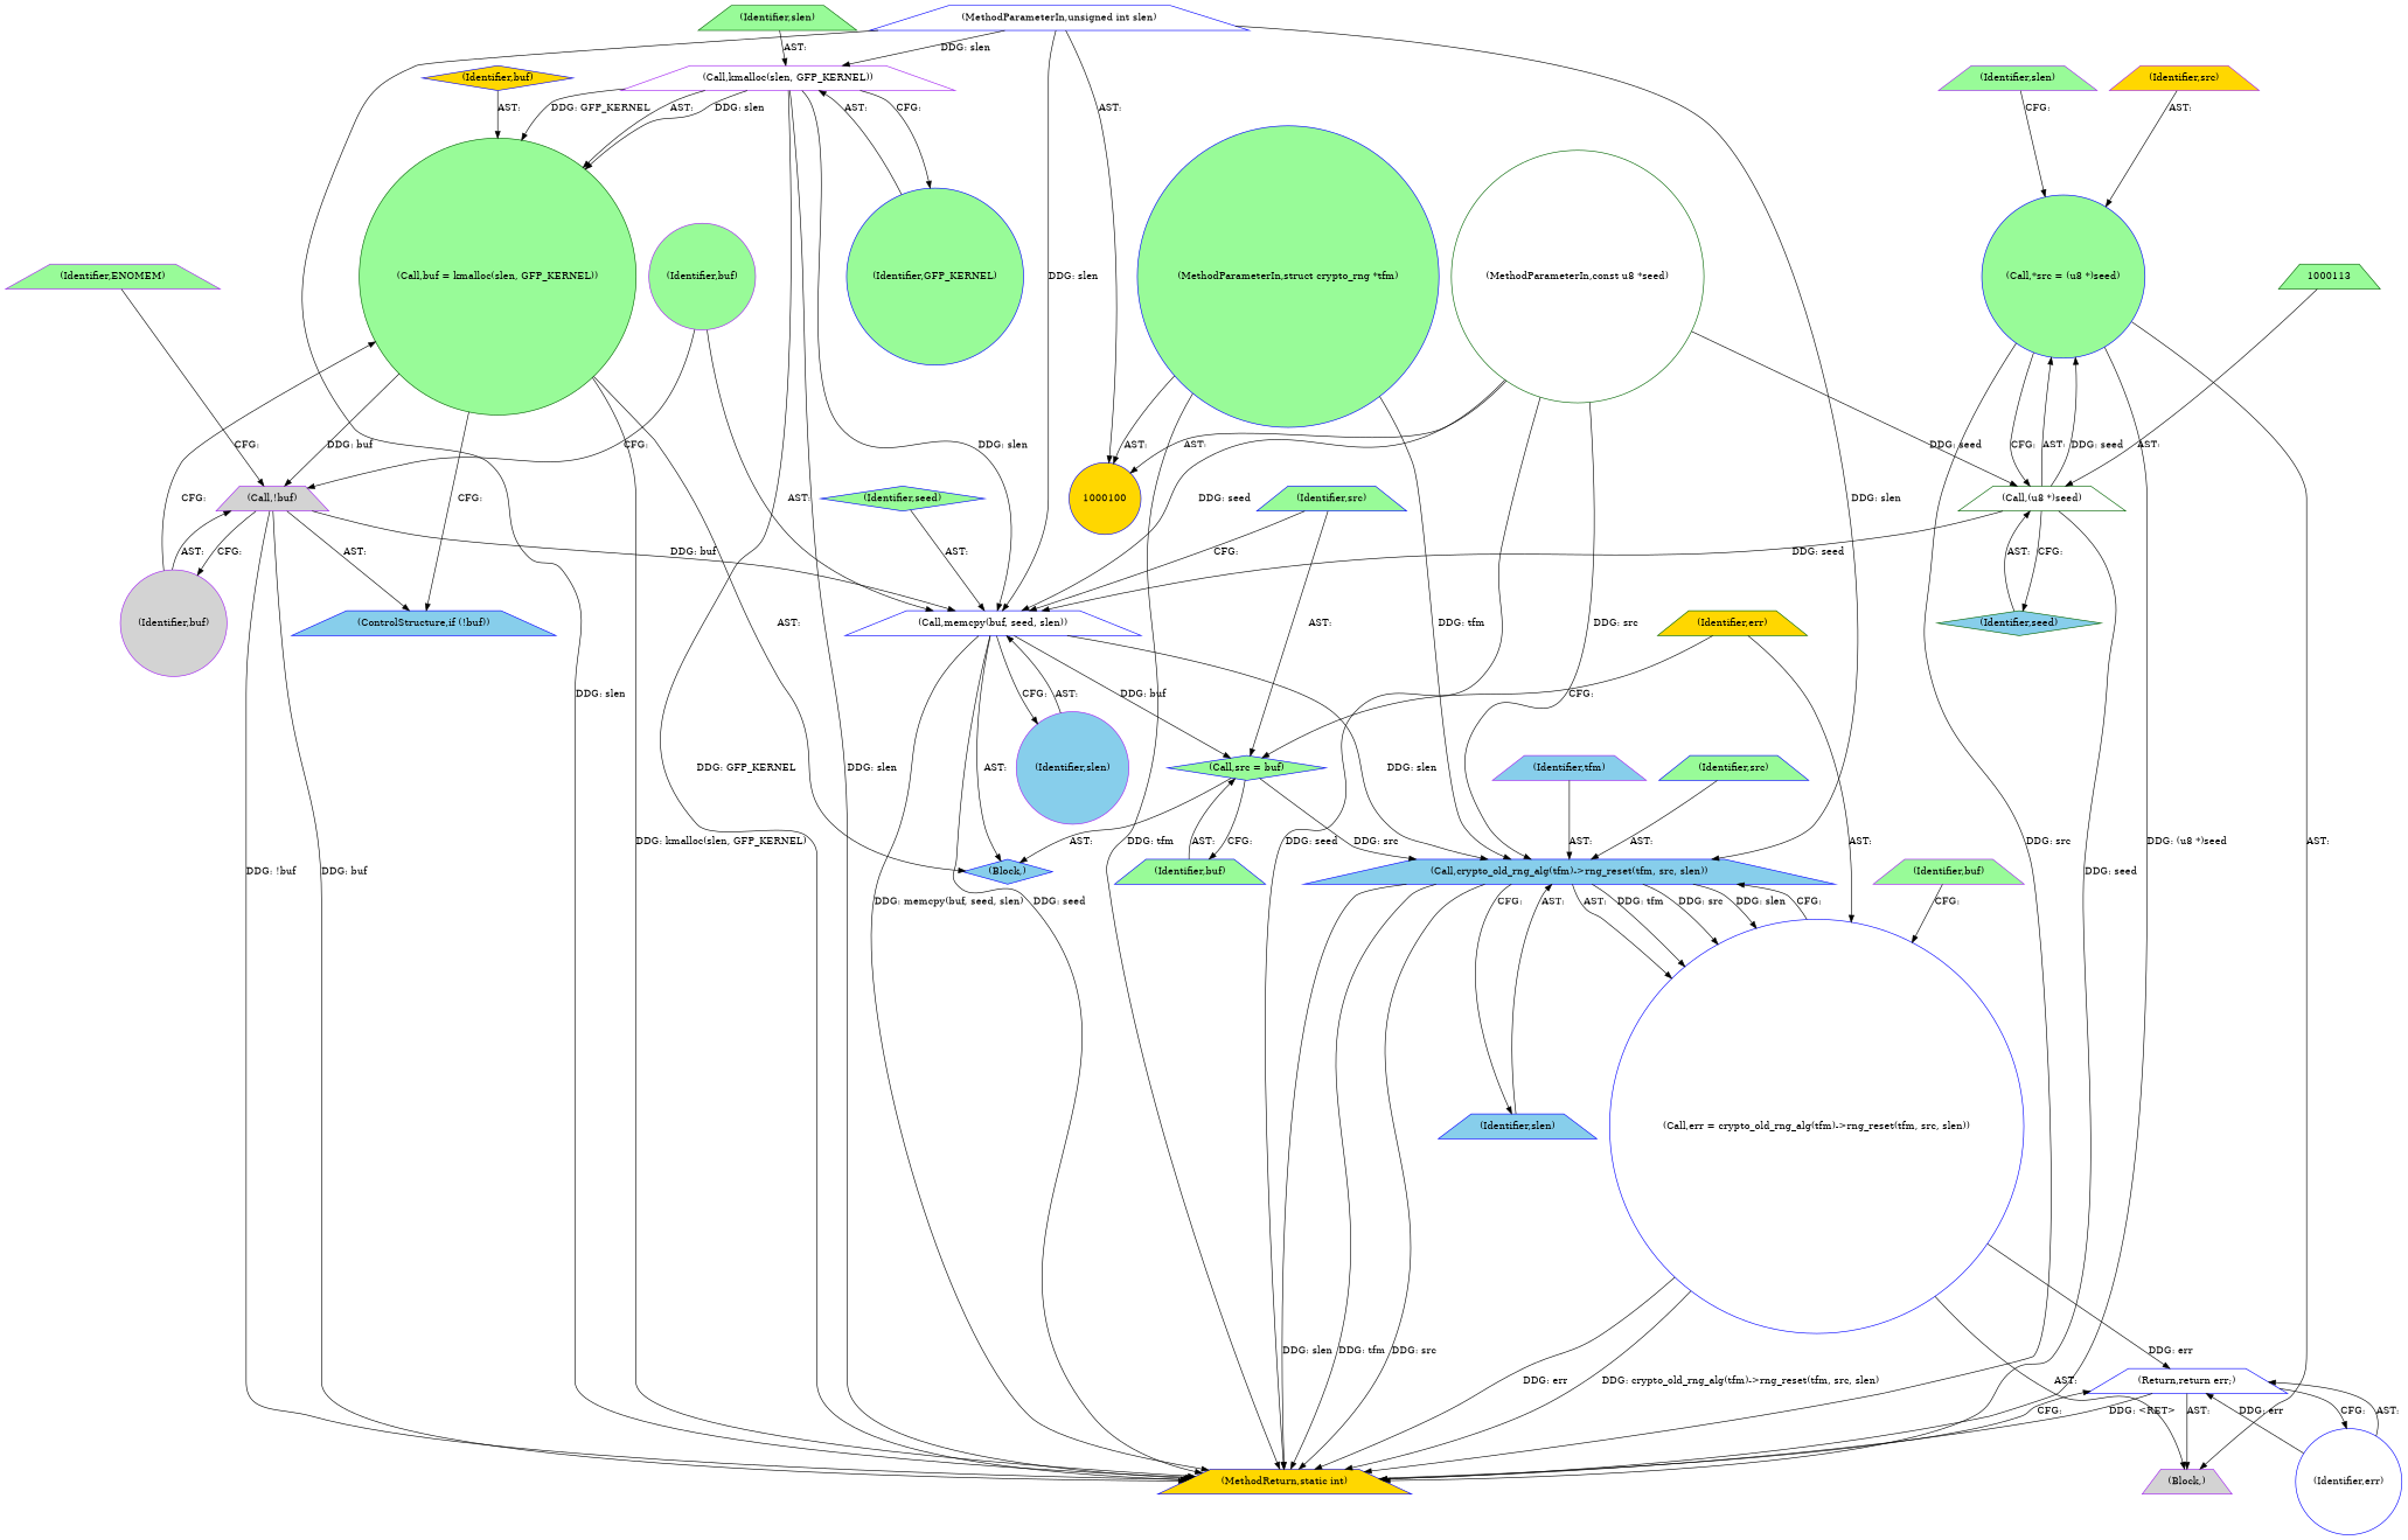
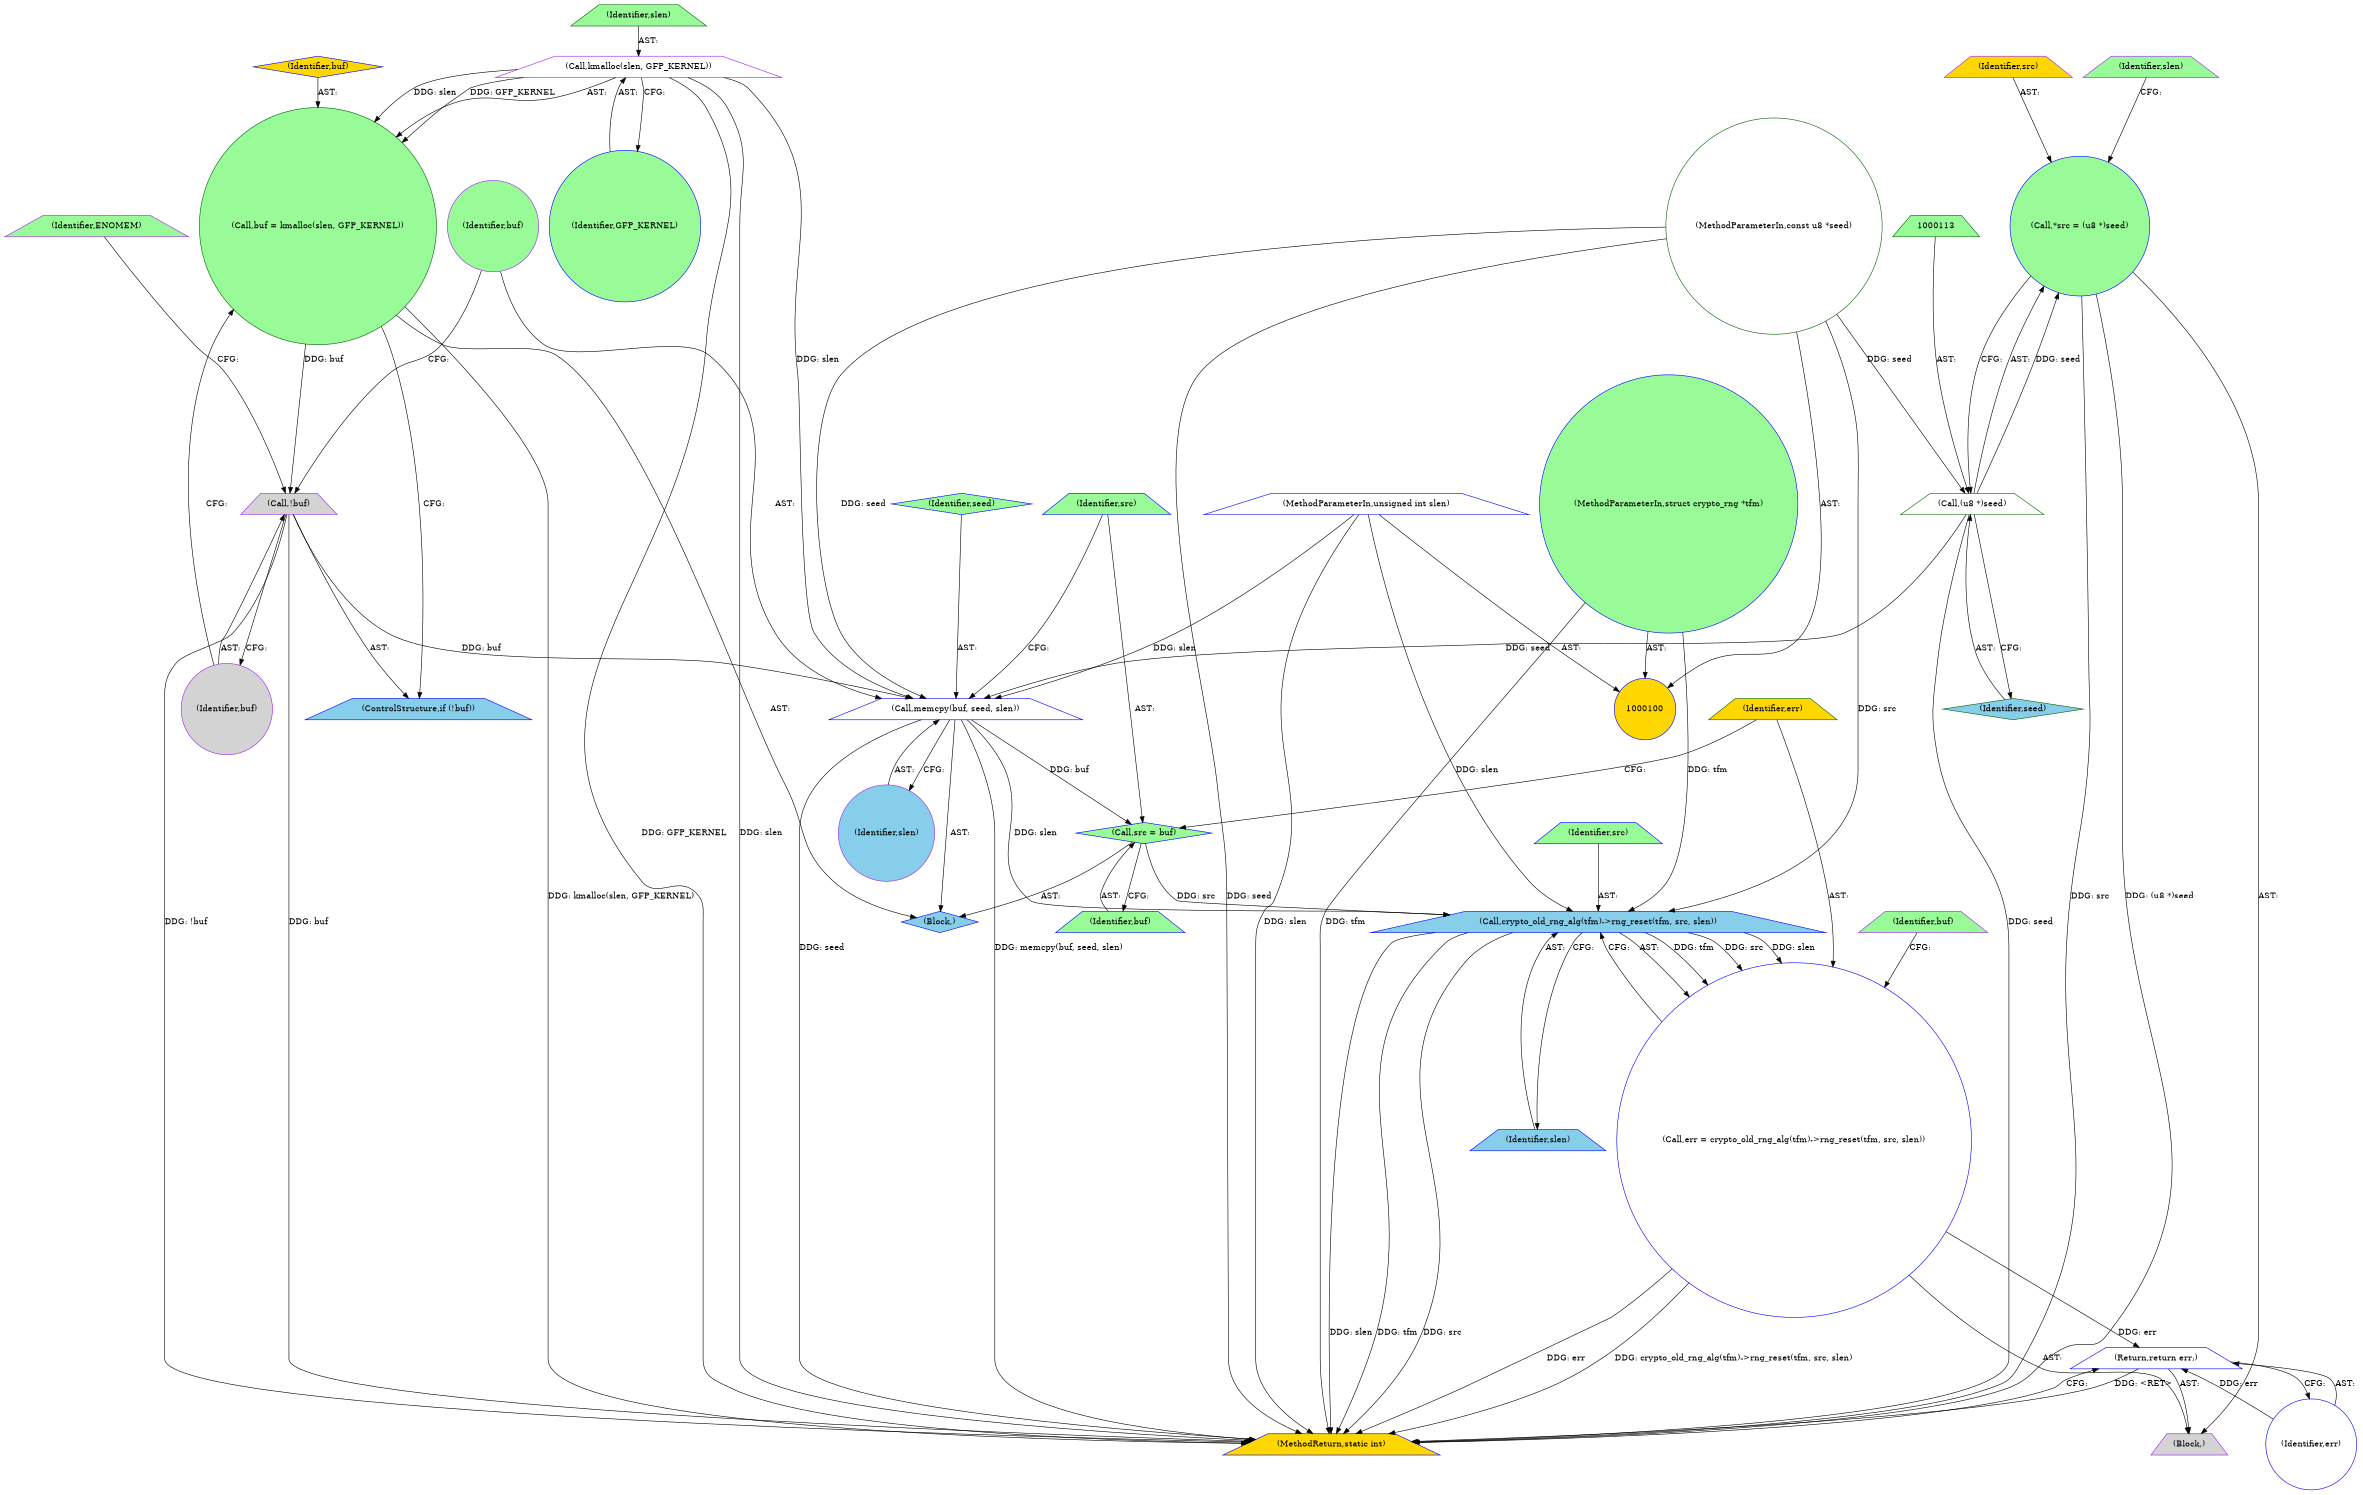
  digraph {
    node [color=blue fillcolor=palegreen shape=trapezium style=filled]
    n1 [fillcolor=skyblue label="(Call,crypto_old_rng_alg(tfm)->rng_reset(tfm, src, slen))"]
    n2 [fillcolor=white label="(Call,err = crypto_old_rng_alg(tfm)->rng_reset(tfm, src, slen))" shape=circle]
    n3 [fillcolor=skyblue label="(Identifier,slen)"]
    n4 [fillcolor=gold label="(MethodReturn,static int)"]
    n5 [color=purple fillcolor=lightgrey label="(Block,)"]
    n6 [fillcolor=white label="(Return,return err;)"]
    n7 [label="(MethodParameterIn,struct crypto_rng *tfm)" shape=circle]
    1000100 [fillcolor=gold shape=circle]
    n9 [label="(Call,src = buf)" shape=diamond]
    n10 [fillcolor=skyblue label="(Block,)" shape=diamond]
    n11 [label="(Identifier,buf)"]
    n12 [fillcolor=white label="(Call,memcpy(buf, seed, slen))"]
    n13 [color=purple fillcolor=skyblue label="(Identifier,slen)" shape=circle]
    n14 [color=purple fillcolor=lightgrey label="(Call,!buf)"]
    n15 [fillcolor=skyblue label="(ControlStructure,if (!buf))"]
    n16 [color=purple fillcolor=lightgrey label="(Identifier,buf)" shape=circle]
    n17 [color=darkgreen label="(Call,buf = kmalloc(slen, GFP_KERNEL))" shape=circle]
    n18 [color=purple fillcolor=white label="(Call,kmalloc(slen, GFP_KERNEL))"]
    n19 [label="(Identifier,GFP_KERNEL)" shape=circle]
    n20 [fillcolor=white label="(MethodParameterIn,unsigned int slen)"]
    n21 [color=darkgreen fillcolor=white label="(Call,(u8 *)seed)"]
    n22 [label="(Call,*src = (u8 *)seed)" shape=circle]
    n23 [color=darkgreen fillcolor=skyblue label="(Identifier,seed)" shape=diamond]
    n24 [color=darkgreen fillcolor=white label="(MethodParameterIn,const u8 *seed)" shape=circle]
    n25 [fillcolor=white label="(Identifier,err)" shape=circle]
    n26 [color=purple label="(Identifier,slen)"]
-   n27 [color=purple fillcolor=skyblue label="(Identifier,tfm)"]
    n28 [color=purple label="(Identifier,ENOMEM)"]
    n29 [color=purple fillcolor=gold label="(Identifier,src)"]
    n30 [color=purple label="(Identifier,buf)" shape=circle]
    n31 [label="(Identifier,src)"]
    n32 [label="(Identifier,seed)" shape=diamond]
    n33 [label="(Identifier,src)"]
    n34 [fillcolor=gold label="(Identifier,buf)" shape=diamond]
    n35 [color=darkgreen label="(Identifier,slen)"]
    n36 [color=darkgreen fillcolor=gold label="(Identifier,err)"]
    n37 [color=purple label="(Identifier,buf)"]
    1000113 [color=darkgreen]
    n1 -> n2 [label="AST: "]
    n1 -> n2 [label="DDG: tfm"]
    n1 -> n2 [label="DDG: src"]
    n1 -> n2 [label="DDG: slen"]
    n1 -> n3 [label="CFG: "]
    n1 -> n4 [label="DDG: slen"]
    n1 -> n4 [label="DDG: tfm"]
    n1 -> n4 [label="DDG: src"]
    n2 -> n1 [label="CFG: "]
    n2 -> n4 [label="DDG: crypto_old_rng_alg(tfm)->rng_reset(tfm, src, slen)"]
    n2 -> n4 [label="DDG: err"]
    n2 -> n5 [label="AST: "]
    n2 -> n6 [label="DDG: err"]
    n3 -> n1 [label="AST: "]
    n4 -> n6 [label="CFG: "]
    n6 -> n4 [label="DDG: <RET>"]
    n6 -> n5 [label="AST: "]
    n6 -> n25 [label="CFG: "]
    n7 -> n1 [label="DDG: tfm"]
    n7 -> n4 [label="DDG: tfm"]
    n7 -> 1000100 [label="AST: "]
    n9 -> n1 [label="DDG: src"]
    n9 -> n10 [label="AST: "]
    n9 -> n11 [label="CFG: "]
    n11 -> n9 [label="AST: "]
    n12 -> n1 [label="DDG: slen"]
    n12 -> n4 [label="DDG: memcpy(buf, seed, slen)"]
    n12 -> n4 [label="DDG: seed"]
    n12 -> n9 [label="DDG: buf"]
    n12 -> n10 [label="AST: "]
    n12 -> n13 [label="CFG: "]
    n13 -> n12 [label="AST: "]
    n14 -> n4 [label="DDG: !buf"]
    n14 -> n4 [label="DDG: buf"]
    n14 -> n12 [label="DDG: buf"]
    n14 -> n15 [label="AST: "]
    n14 -> n16 [label="CFG: "]
    n16 -> n14 [label="AST: "]
    n16 -> n17 [label="CFG: "]
    n17 -> n4 [label="DDG: kmalloc(slen, GFP_KERNEL)"]
    n17 -> n10 [label="AST: "]
    n17 -> n14 [label="DDG: buf"]
    n17 -> n15 [label="CFG: "]
    n18 -> n4 [label="DDG: GFP_KERNEL"]
    n18 -> n4 [label="DDG: slen"]
    n18 -> n12 [label="DDG: slen"]
    n18 -> n17 [label="AST: "]
    n18 -> n17 [label="DDG: slen"]
    n18 -> n17 [label="DDG: GFP_KERNEL"]
    n18 -> n19 [label="CFG: "]
    n19 -> n18 [label="AST: "]
    n20 -> n1 [label="DDG: slen"]
    n20 -> n4 [label="DDG: slen"]
    n20 -> 1000100 [label="AST: "]
    n20 -> n12 [label="DDG: slen"]
-   n20 -> n18 [label="DDG: slen"]
    n21 -> n4 [label="DDG: seed"]
    n21 -> n12 [label="DDG: seed"]
    n21 -> n22 [label="AST: "]
    n21 -> n22 [label="DDG: seed"]
    n21 -> n23 [label="CFG: "]
    n22 -> n4 [label="DDG: src"]
    n22 -> n4 [label="DDG: (u8 *)seed"]
    n22 -> n5 [label="AST: "]
    n22 -> n21 [label="CFG: "]
    n23 -> n21 [label="AST: "]
    n24 -> n1 [label="DDG: src"]
    n24 -> n4 [label="DDG: seed"]
    n24 -> 1000100 [label="AST: "]
    n24 -> n12 [label="DDG: seed"]
    n24 -> n21 [label="DDG: seed"]
    n25 -> n6 [label="AST: "]
    n25 -> n6 [label="DDG: err"]
    n26 -> n22 [label="CFG: "]
-   n27 -> n1 [label="AST: "]
    n28 -> n14 [label="CFG: "]
    n29 -> n22 [label="AST: "]
    n30 -> n12 [label="AST: "]
    n30 -> n14 [label="CFG: "]
    n31 -> n9 [label="AST: "]
    n31 -> n12 [label="CFG: "]
    n32 -> n12 [label="AST: "]
    n33 -> n1 [label="AST: "]
    n34 -> n17 [label="AST: "]
    n35 -> n18 [label="AST: "]
    n36 -> n2 [label="AST: "]
    n36 -> n9 [label="CFG: "]
    n37 -> n2 [label="CFG: "]
    1000113 -> n21 [label="AST: "]
  }
